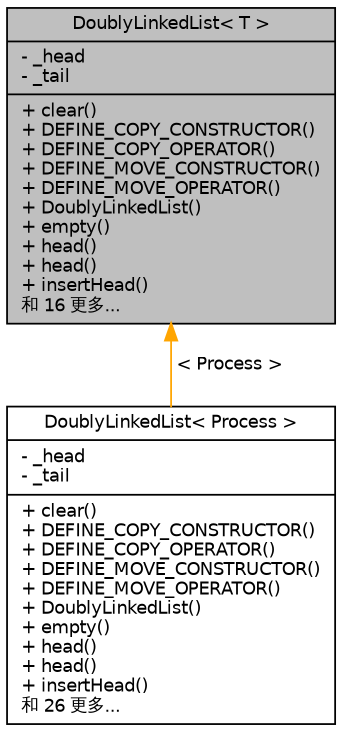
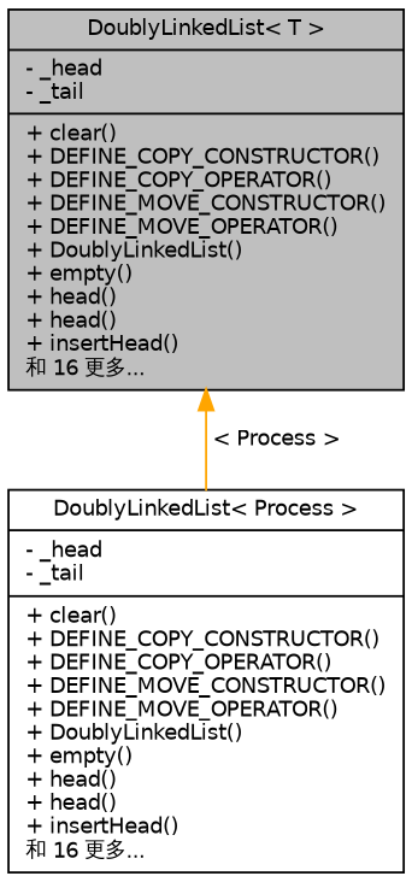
  digraph {
    node [color=black fontname=Helvetica fontsize=10 shape=record style=filled]
    n1 [fillcolor=grey75 fontcolor=black height=0.2 label="{DoublyLinkedList\< T \>\n|- _head\l- _tail\l|+ clear()\l+ DEFINE_COPY_CONSTRUCTOR()\l+ DEFINE_COPY_OPERATOR()\l+ DEFINE_MOVE_CONSTRUCTOR()\l+ DEFINE_MOVE_OPERATOR()\l+ DoublyLinkedList()\l+ empty()\l+ head()\l+ head()\l+ insertHead()\l和 16 更多...\l}" width=0.4]
-   n2 [fillcolor=white height=0.2 label="{DoublyLinkedList\< Process \>\n|- _head\l- _tail\l|+ clear()\l+ DEFINE_COPY_CONSTRUCTOR()\l+ DEFINE_COPY_OPERATOR()\l+ DEFINE_MOVE_CONSTRUCTOR()\l+ DEFINE_MOVE_OPERATOR()\l+ DoublyLinkedList()\l+ empty()\l+ head()\l+ head()\l+ insertHead()\l和 26 更多...\l}" width=0.4]
+   n2 [fillcolor=white height=0.2 label="{DoublyLinkedList\< Process \>\n|- _head\l- _tail\l|+ clear()\l+ DEFINE_COPY_CONSTRUCTOR()\l+ DEFINE_COPY_OPERATOR()\l+ DEFINE_MOVE_CONSTRUCTOR()\l+ DEFINE_MOVE_OPERATOR()\l+ DoublyLinkedList()\l+ empty()\l+ head()\l+ head()\l+ insertHead()\l和 16 更多...\l}" width=0.4]
    n1 -> n2 [color=orange dir=back fontname=Helvetica fontsize=10 label=" \< Process \>" labelfontname=Helvetica labelfontsize=10 style=solid]
  }
